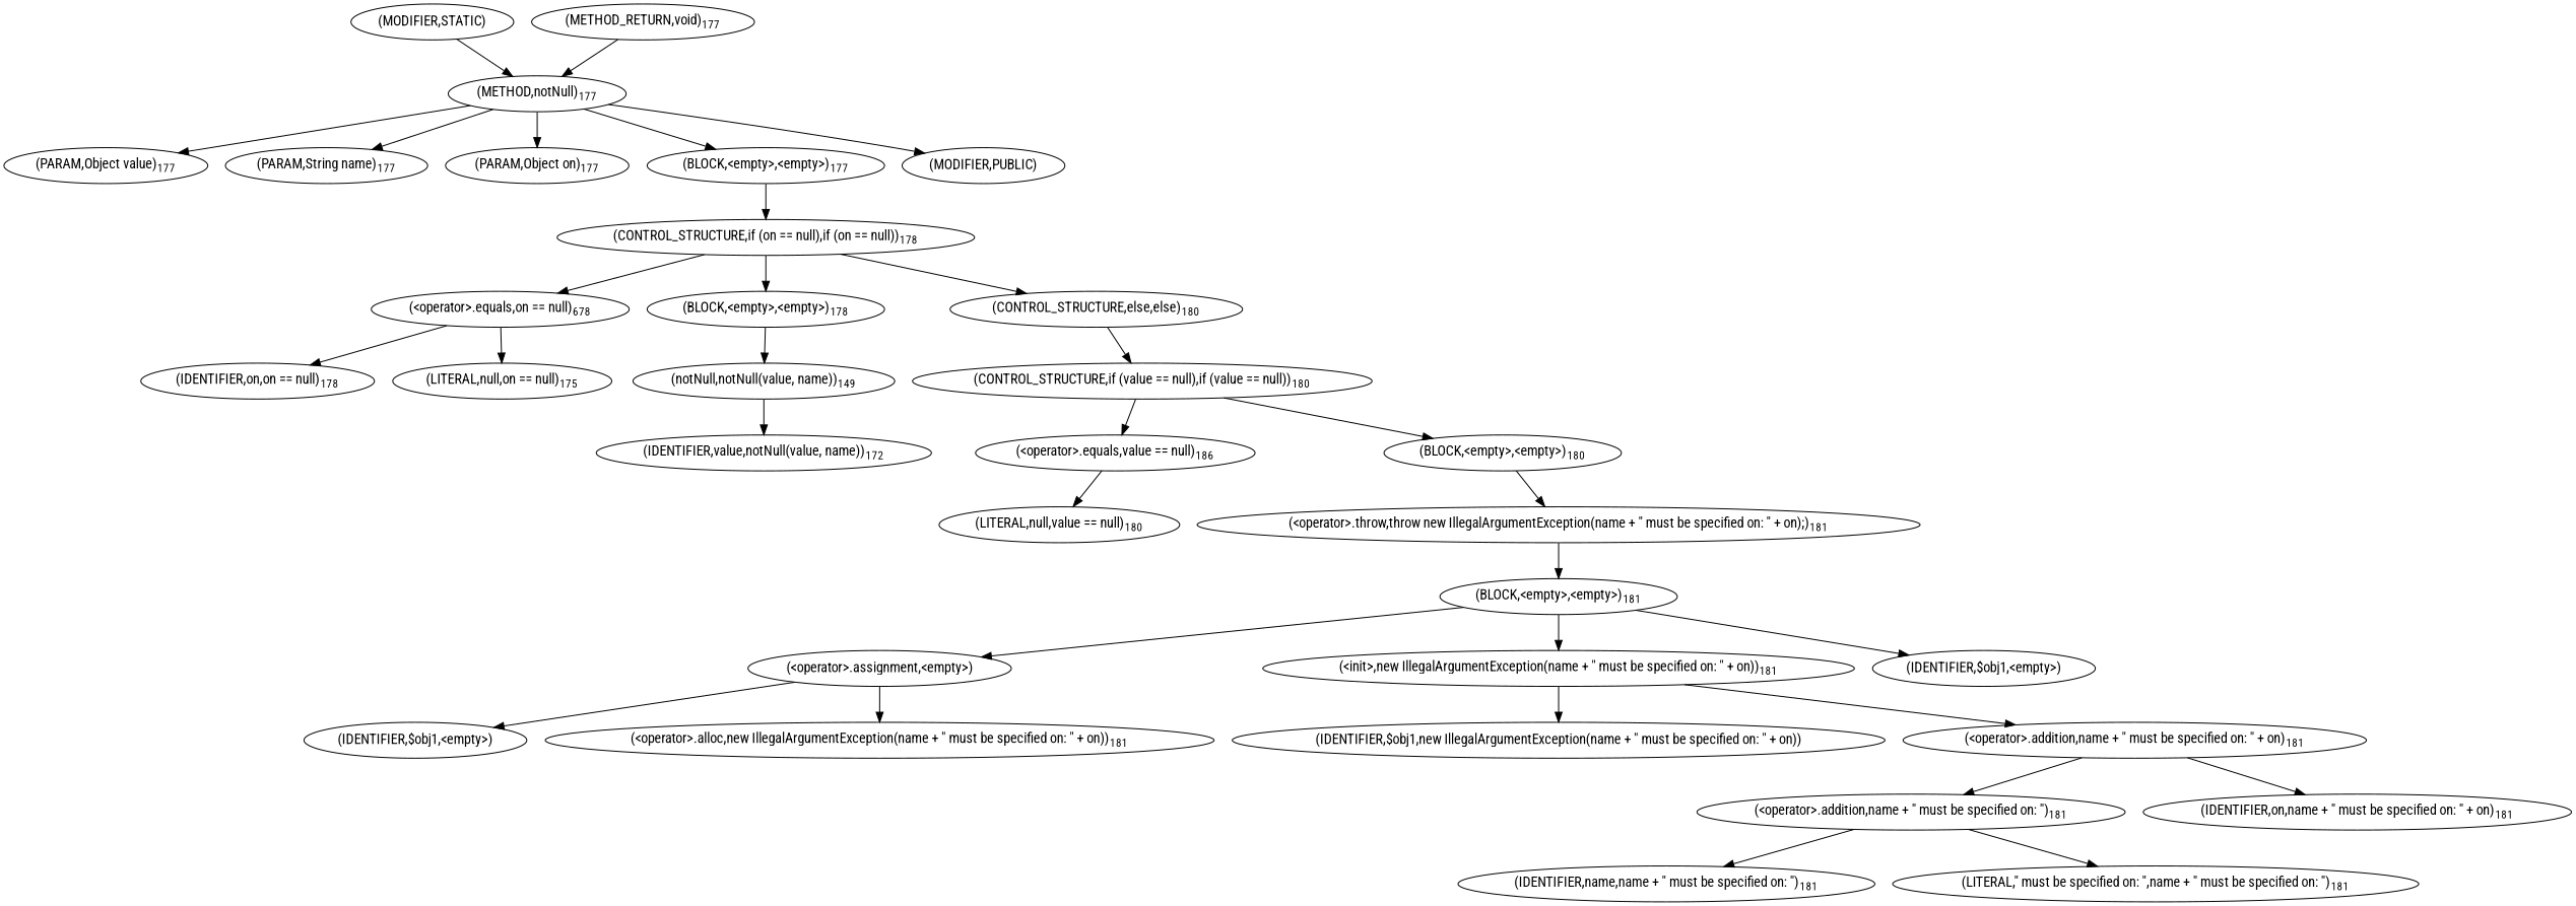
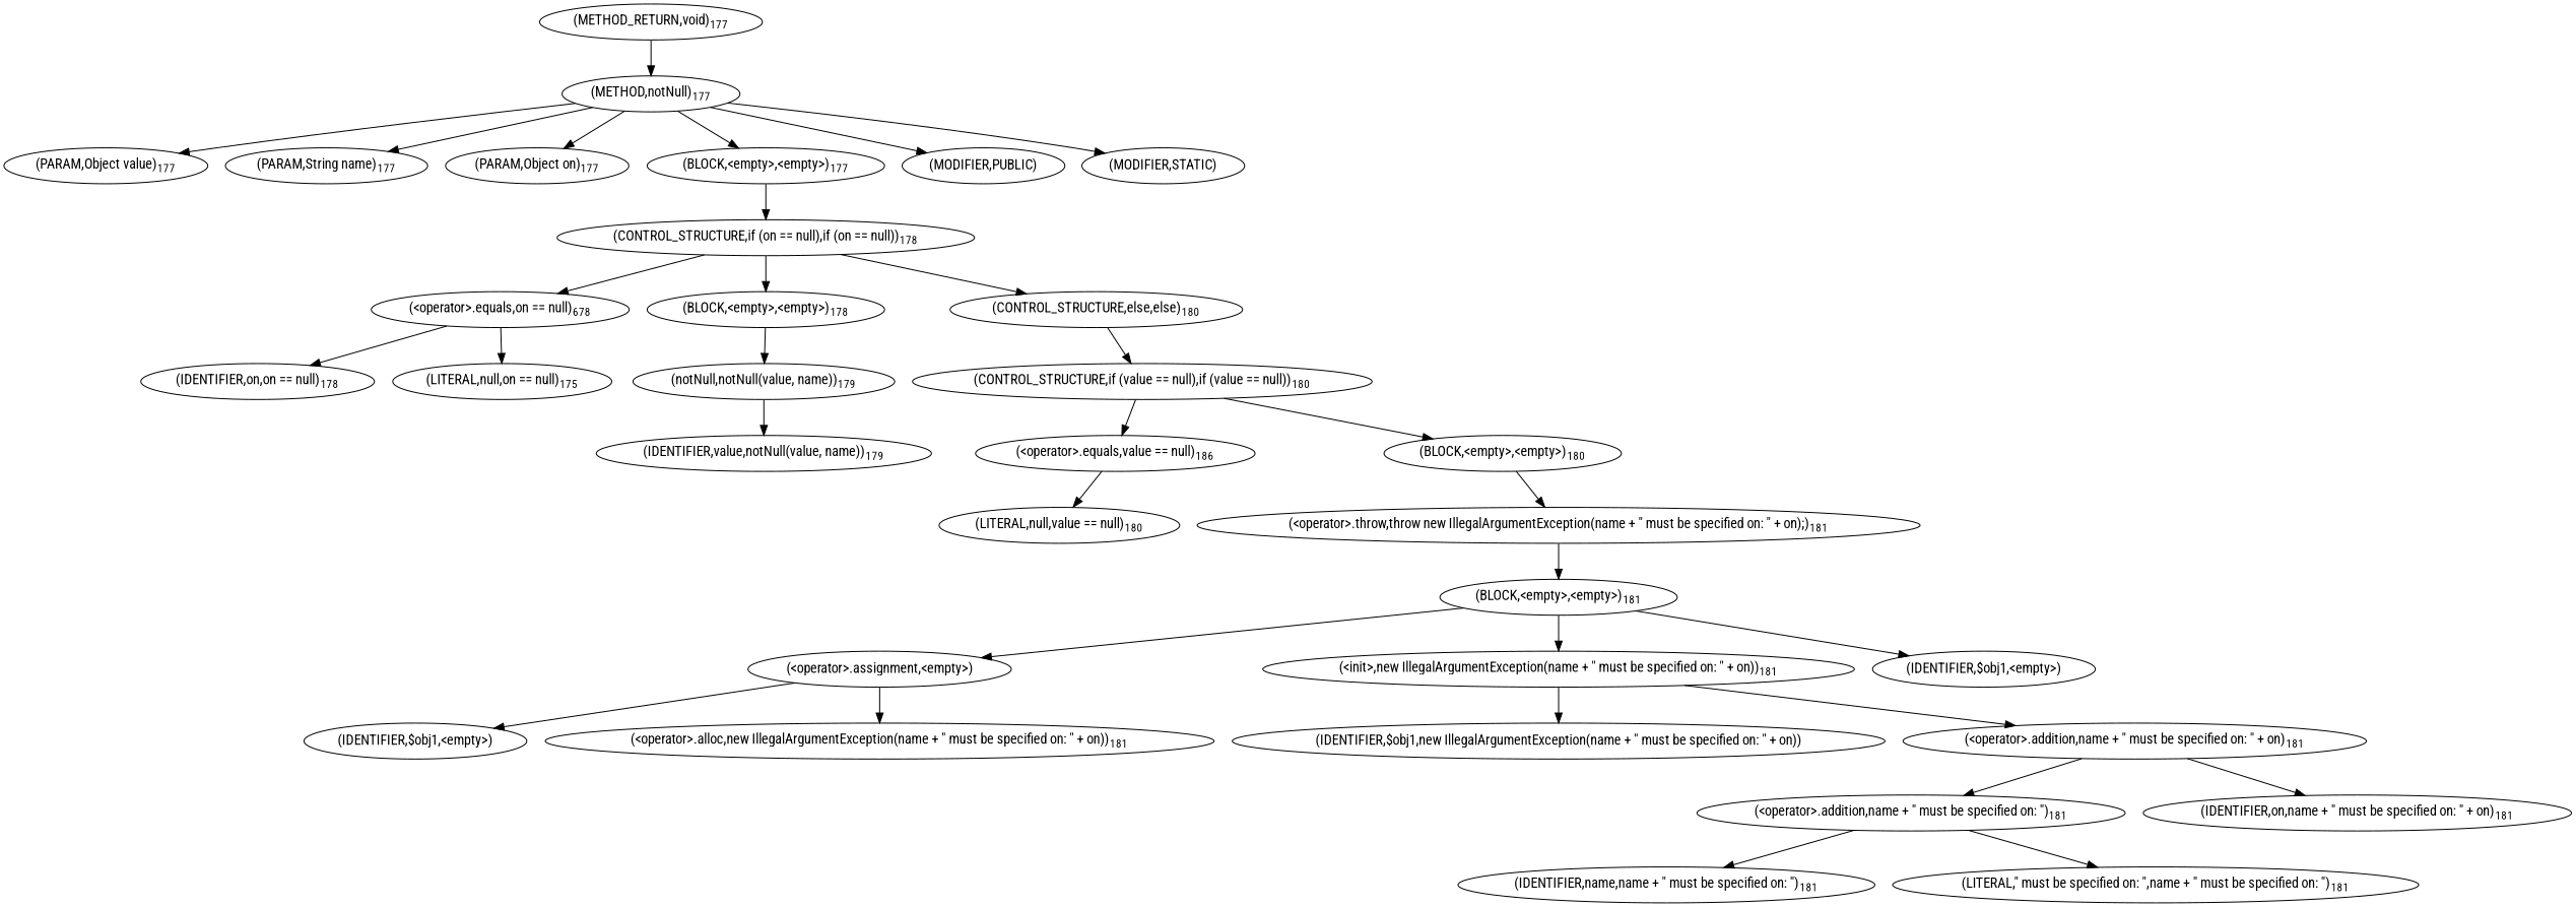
  digraph {
    fontname="Roboto Condensed"
    node [fontname="Roboto Condensed"]
    edge [fontname="Roboto Condensed"]
    n1 [label=<(METHOD,notNull)<SUB>177</SUB>>]
    n2 [label=<(PARAM,Object value)<SUB>177</SUB>>]
    n3 [label=<(PARAM,String name)<SUB>177</SUB>>]
    n4 [label=<(PARAM,Object on)<SUB>177</SUB>>]
    n5 [label=<(BLOCK,&lt;empty&gt;,&lt;empty&gt;)<SUB>177</SUB>>]
    n6 [label=<(MODIFIER,PUBLIC)>]
    n7 [label=<(MODIFIER,STATIC)>]
    n8 [label=<(CONTROL_STRUCTURE,if (on == null),if (on == null))<SUB>178</SUB>>]
    n9 [label=<(METHOD_RETURN,void)<SUB>177</SUB>>]
    n10 [label=<(&lt;operator&gt;.equals,on == null)<SUB>678</SUB>>]
    n11 [label=<(BLOCK,&lt;empty&gt;,&lt;empty&gt;)<SUB>178</SUB>>]
    n12 [label=<(CONTROL_STRUCTURE,else,else)<SUB>180</SUB>>]
    n13 [label=<(IDENTIFIER,on,on == null)<SUB>178</SUB>>]
    n14 [label=<(LITERAL,null,on == null)<SUB>175</SUB>>]
-   n15 [label=<(notNull,notNull(value, name))<SUB>149</SUB>>]
+   n15 [label=<(notNull,notNull(value, name))<SUB>179</SUB>>]
    n16 [label=<(CONTROL_STRUCTURE,if (value == null),if (value == null))<SUB>180</SUB>>]
-   n17 [label=<(IDENTIFIER,value,notNull(value, name))<SUB>172</SUB>>]
+   n17 [label=<(IDENTIFIER,value,notNull(value, name))<SUB>179</SUB>>]
    n18 [label=<(&lt;operator&gt;.equals,value == null)<SUB>186</SUB>>]
    n19 [label=<(BLOCK,&lt;empty&gt;,&lt;empty&gt;)<SUB>180</SUB>>]
    n20 [label=<(LITERAL,null,value == null)<SUB>180</SUB>>]
    n21 [label=<(&lt;operator&gt;.throw,throw new IllegalArgumentException(name + &quot; must be specified on: &quot; + on);)<SUB>181</SUB>>]
    n22 [label=<(BLOCK,&lt;empty&gt;,&lt;empty&gt;)<SUB>181</SUB>>]
    n23 [label=<(&lt;operator&gt;.assignment,&lt;empty&gt;)>]
    n24 [label=<(&lt;init&gt;,new IllegalArgumentException(name + &quot; must be specified on: &quot; + on))<SUB>181</SUB>>]
    n25 [label=<(IDENTIFIER,$obj1,&lt;empty&gt;)>]
    n26 [label=<(IDENTIFIER,$obj1,&lt;empty&gt;)>]
    n27 [label=<(&lt;operator&gt;.alloc,new IllegalArgumentException(name + &quot; must be specified on: &quot; + on))<SUB>181</SUB>>]
    n28 [label=<(IDENTIFIER,$obj1,new IllegalArgumentException(name + &quot; must be specified on: &quot; + on))>]
    n29 [label=<(&lt;operator&gt;.addition,name + &quot; must be specified on: &quot; + on)<SUB>181</SUB>>]
    n30 [label=<(&lt;operator&gt;.addition,name + &quot; must be specified on: &quot;)<SUB>181</SUB>>]
    n31 [label=<(IDENTIFIER,on,name + &quot; must be specified on: &quot; + on)<SUB>181</SUB>>]
    n32 [label=<(IDENTIFIER,name,name + &quot; must be specified on: &quot;)<SUB>181</SUB>>]
    n33 [label=<(LITERAL,&quot; must be specified on: &quot;,name + &quot; must be specified on: &quot;)<SUB>181</SUB>>]
    n1 -> n2
    n1 -> n3
    n1 -> n4
    n1 -> n5
    n1 -> n6
-   n7 -> n1
+   n1 -> n7
    n5 -> n8
    n8 -> n10
    n8 -> n11
    n8 -> n12
    n9 -> n1
    n10 -> n13
    n10 -> n14
    n11 -> n15
    n12 -> n16
    n15 -> n17
    n16 -> n18
    n16 -> n19
    n18 -> n20
    n19 -> n21
    n21 -> n22
    n22 -> n23
    n22 -> n24
    n22 -> n25
    n23 -> n26
    n23 -> n27
    n24 -> n28
    n24 -> n29
    n29 -> n30
    n29 -> n31
    n30 -> n32
    n30 -> n33
  }
